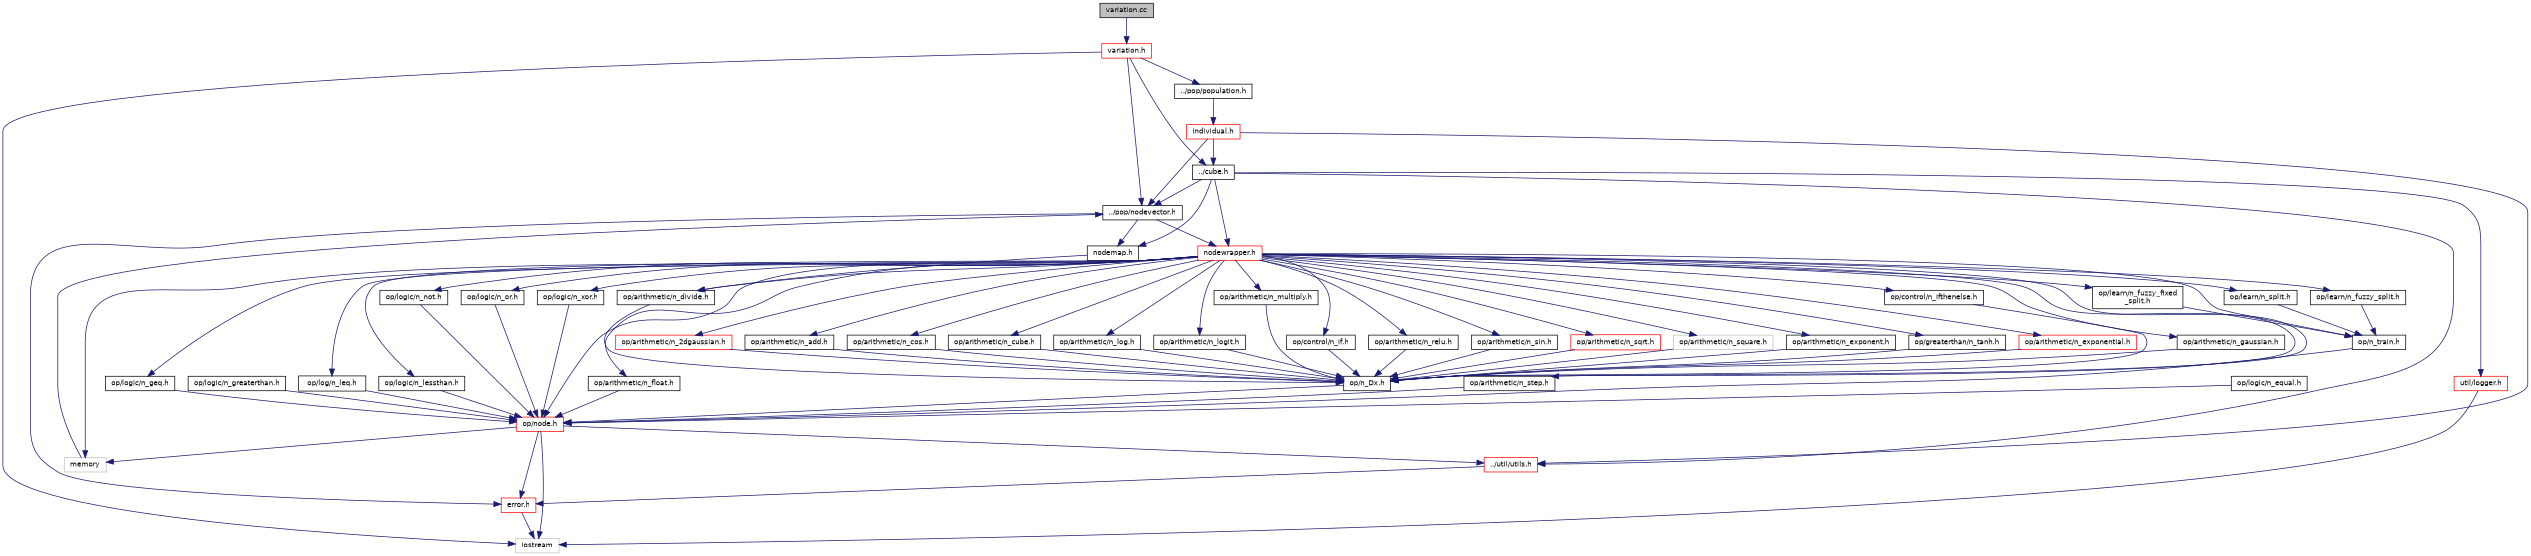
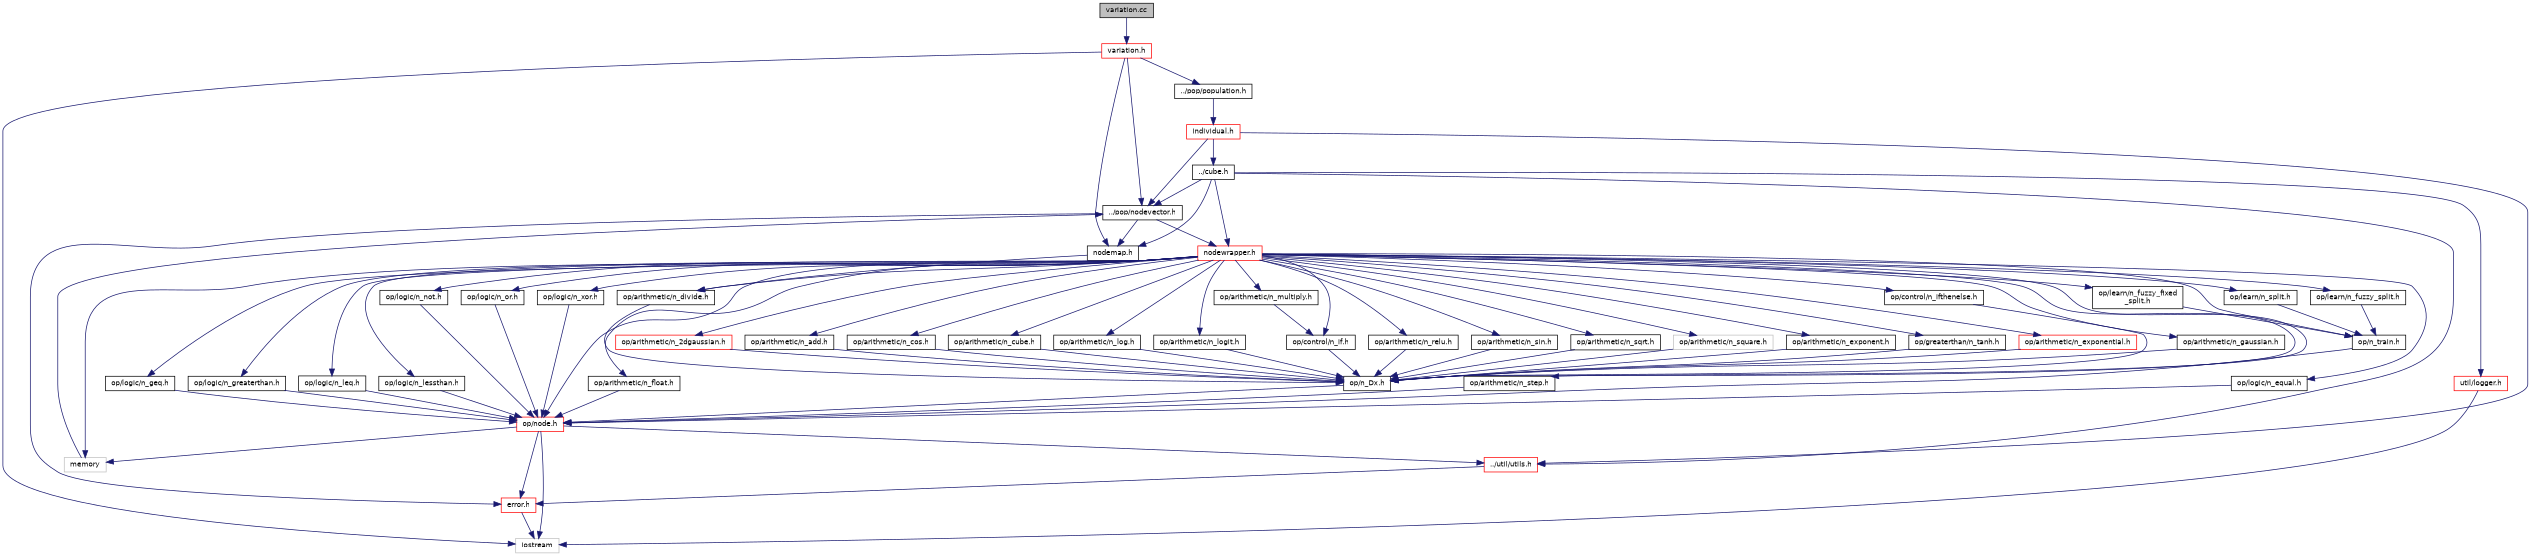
  digraph {
    node [color=black fillcolor=white fontname=Helvetica fontsize=10 shape=record style=filled]
    edge [color=midnightblue fontname=Helvetica fontsize=10 labelfontname=Helvetica labelfontsize=10 style=solid]
    n1 [fillcolor=grey75 fontcolor=black height=0.2 label="variation.cc" width=0.4]
    n2 [color=red height=0.2 label="variation.h" width=0.4]
    n3 [color=grey75 height=0.2 label=iostream width=0.4]
    n4 [height=0.2 label="../pop/nodevector.h" width=0.4]
    n5 [height=0.2 label="../pop/population.h" width=0.4]
    n6 [height=0.2 label="../cube.h" width=0.4]
    n7 [color=red height=0.2 label="nodewrapper.h" width=0.4]
    n8 [color=red height=0.2 label="error.h" width=0.4]
    n9 [height=0.2 label="nodemap.h" width=0.4]
    n10 [color=red height=0.2 label="individual.h" width=0.4]
    n11 [color=red height=0.2 label="../util/utils.h" width=0.4]
    n12 [color=red height=0.2 label="util/logger.h" width=0.4]
    n13 [color=grey75 height=0.2 label=memory width=0.4]
    n14 [color=red height=0.2 label="op/node.h" width=0.4]
    n15 [height=0.2 label="op/n_train.h" width=0.4]
    n16 [height=0.2 label="op/n_Dx.h" width=0.4]
    n17 [color=red height=0.2 label="op/arithmetic/n_2dgaussian.h" width=0.4]
    n18 [height=0.2 label="op/arithmetic/n_add.h" width=0.4]
    n19 [height=0.2 label="op/arithmetic/n_cos.h" width=0.4]
    n20 [height=0.2 label="op/arithmetic/n_cube.h" width=0.4]
    n21 [height=0.2 label="op/arithmetic/n_divide.h" width=0.4]
    n22 [height=0.2 label="op/arithmetic/n_exponent.h" width=0.4]
    n23 [color=red height=0.2 label="op/arithmetic/n_exponential.h" width=0.4]
    n24 [height=0.2 label="op/arithmetic/n_float.h" width=0.4]
    n25 [height=0.2 label="op/arithmetic/n_gaussian.h" width=0.4]
    n26 [height=0.2 label="op/arithmetic/n_log.h" width=0.4]
    n27 [height=0.2 label="op/arithmetic/n_logit.h" width=0.4]
    n28 [height=0.2 label="op/arithmetic/n_multiply.h" width=0.4]
    n29 [height=0.2 label="op/arithmetic/n_relu.h" width=0.4]
    n30 [height=0.2 label="op/arithmetic/n_sin.h" width=0.4]
-   n31 [color=red height=0.2 label="op/arithmetic/n_sqrt.h" width=0.4]
+   n31 [height=0.2 label="op/arithmetic/n_sqrt.h" width=0.4]
    n32 [color=grey75 height=0.2 label="op/arithmetic/n_square.h" width=0.4]
    n33 [height=0.2 label="op/arithmetic/n_step.h" width=0.4]
    n34 [height=0.2 label="op/greaterthan/n_tanh.h" width=0.4]
    n35 [height=0.2 label="op/control/n_if.h" width=0.4]
    n36 [height=0.2 label="op/control/n_ifthenelse.h" width=0.4]
    n37 [height=0.2 label="op/learn/n_split.h" width=0.4]
    n38 [height=0.2 label="op/learn/n_fuzzy_split.h" width=0.4]
    n39 [height=0.2 label="op/learn/n_fuzzy_fixed\l_split.h" width=0.4]
    n40 [height=0.2 label="op/logic/n_equal.h" width=0.4]
    n41 [height=0.2 label="op/logic/n_geq.h" width=0.4]
    n42 [height=0.2 label="op/logic/n_greaterthan.h" width=0.4]
-   n43 [height=0.2 label="op/log/n_leq.h" width=0.4]
+   n43 [height=0.2 label="op/logic/n_leq.h" width=0.4]
    n44 [height=0.2 label="op/logic/n_lessthan.h" width=0.4]
    n45 [height=0.2 label="op/logic/n_not.h" width=0.4]
    n46 [height=0.2 label="op/logic/n_or.h" width=0.4]
    n47 [height=0.2 label="op/logic/n_xor.h" width=0.4]
    n1 -> n2
    n2 -> n3
    n2 -> n4
    n2 -> n5
-   n2 -> n6
+   n2 -> n9
    n4 -> n7
    n4 -> n8
    n4 -> n9
    n5 -> n10
    n6 -> n4
    n6 -> n7
    n6 -> n9
    n6 -> n11
    n6 -> n12
    n7 -> n13
    n7 -> n14
    n7 -> n15
    n7 -> n16
    n7 -> n17
    n7 -> n18
    n7 -> n19
    n7 -> n20
    n7 -> n21
    n7 -> n22
    n7 -> n23
    n7 -> n24
    n7 -> n25
    n7 -> n26
    n7 -> n27
    n7 -> n28
    n7 -> n29
    n7 -> n30
    n7 -> n31
    n7 -> n32
    n7 -> n33
    n7 -> n34
    n7 -> n35
    n7 -> n36
    n7 -> n37
    n7 -> n38
    n7 -> n39
+   n7 -> n40
    n7 -> n41
+   n7 -> n42
    n7 -> n43
    n7 -> n44
    n7 -> n45
    n7 -> n46
    n7 -> n47
    n8 -> n3
    n9 -> n21
    n10 -> n4
    n10 -> n6
    n10 -> n11
    n11 -> n8
    n12 -> n3
    n13 -> n4
    n14 -> n3
    n14 -> n8
    n14 -> n11
    n14 -> n13
    n15 -> n14
    n16 -> n14
    n17 -> n16
    n18 -> n16
    n19 -> n16
    n20 -> n16
    n21 -> n16
    n22 -> n16
    n23 -> n16
    n24 -> n14
    n25 -> n16
    n26 -> n16
    n27 -> n16
-   n28 -> n16
+   n28 -> n35
    n29 -> n16
    n30 -> n16
    n31 -> n16
    n32 -> n16
    n33 -> n14
    n34 -> n16
    n35 -> n16
    n36 -> n16
    n37 -> n15
    n38 -> n15
    n39 -> n15
    n40 -> n14
    n41 -> n14
    n42 -> n14
    n43 -> n14
    n44 -> n14
    n45 -> n14
    n46 -> n14
    n47 -> n14
  }
